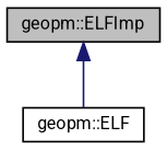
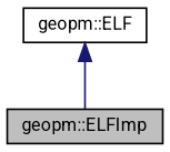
  digraph {
    fontname=Roboto
    node [color=black fontname=Roboto fontsize=10 shape=record style=filled]
    n1 [fillcolor=grey75 fontcolor=black height=0.2 label="geopm::ELFImp" width=0.4]
    n2 [fillcolor=white height=0.2 label="geopm::ELF" width=0.4]
-   n1 -> n2 [color=midnightblue dir=back fontname=Roboto fontsize=10 labelfontname=Helvetica labelfontsize=10 style=solid]
+   n2 -> n1 [color=midnightblue dir=back fontname=Roboto fontsize=10 labelfontname=Helvetica labelfontsize=10 style=solid]
  }
